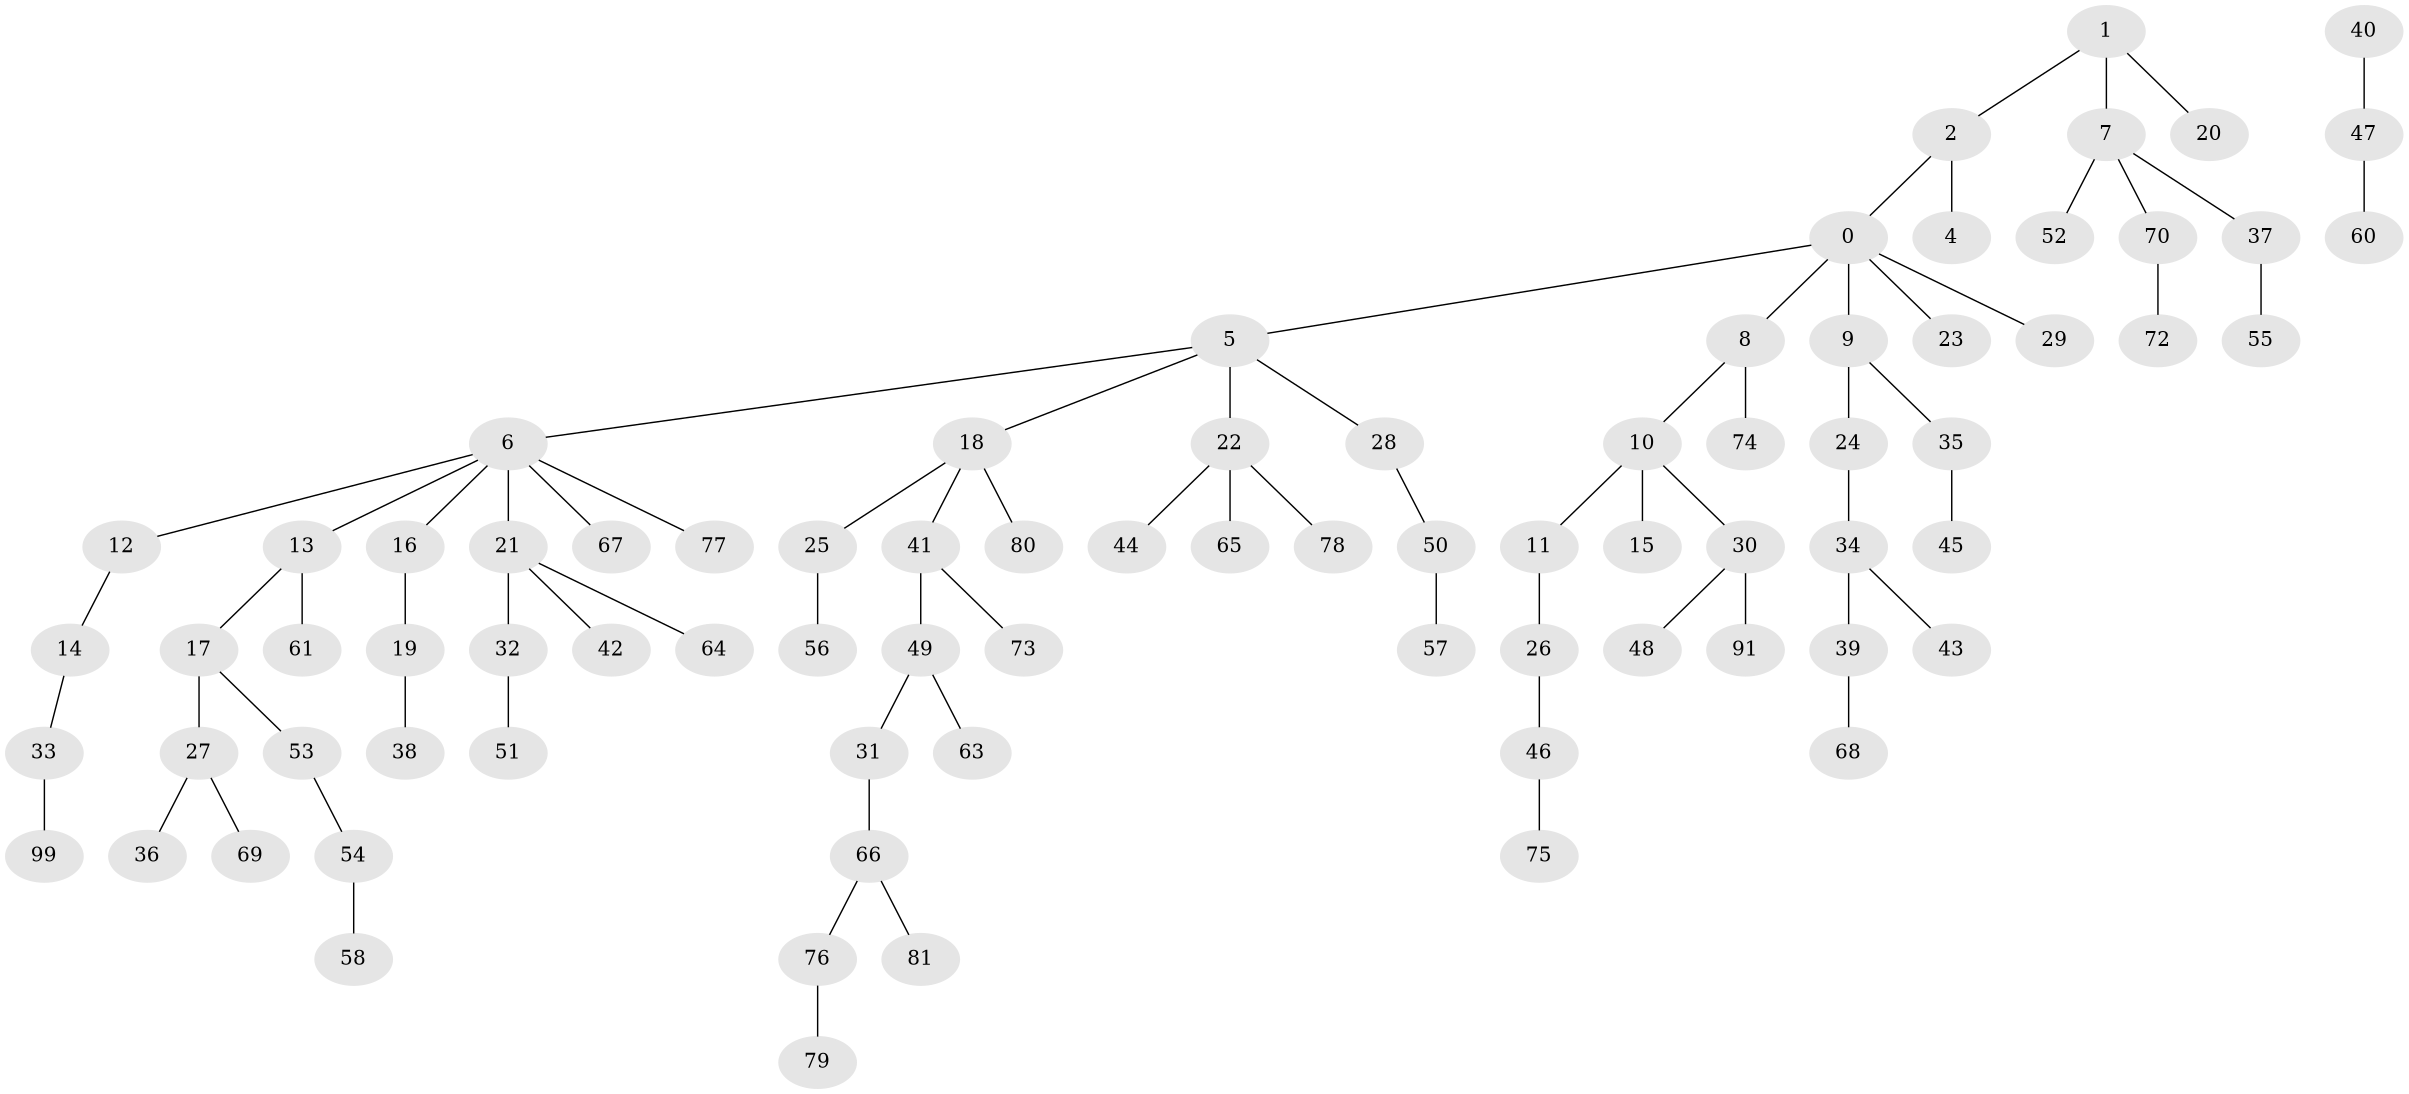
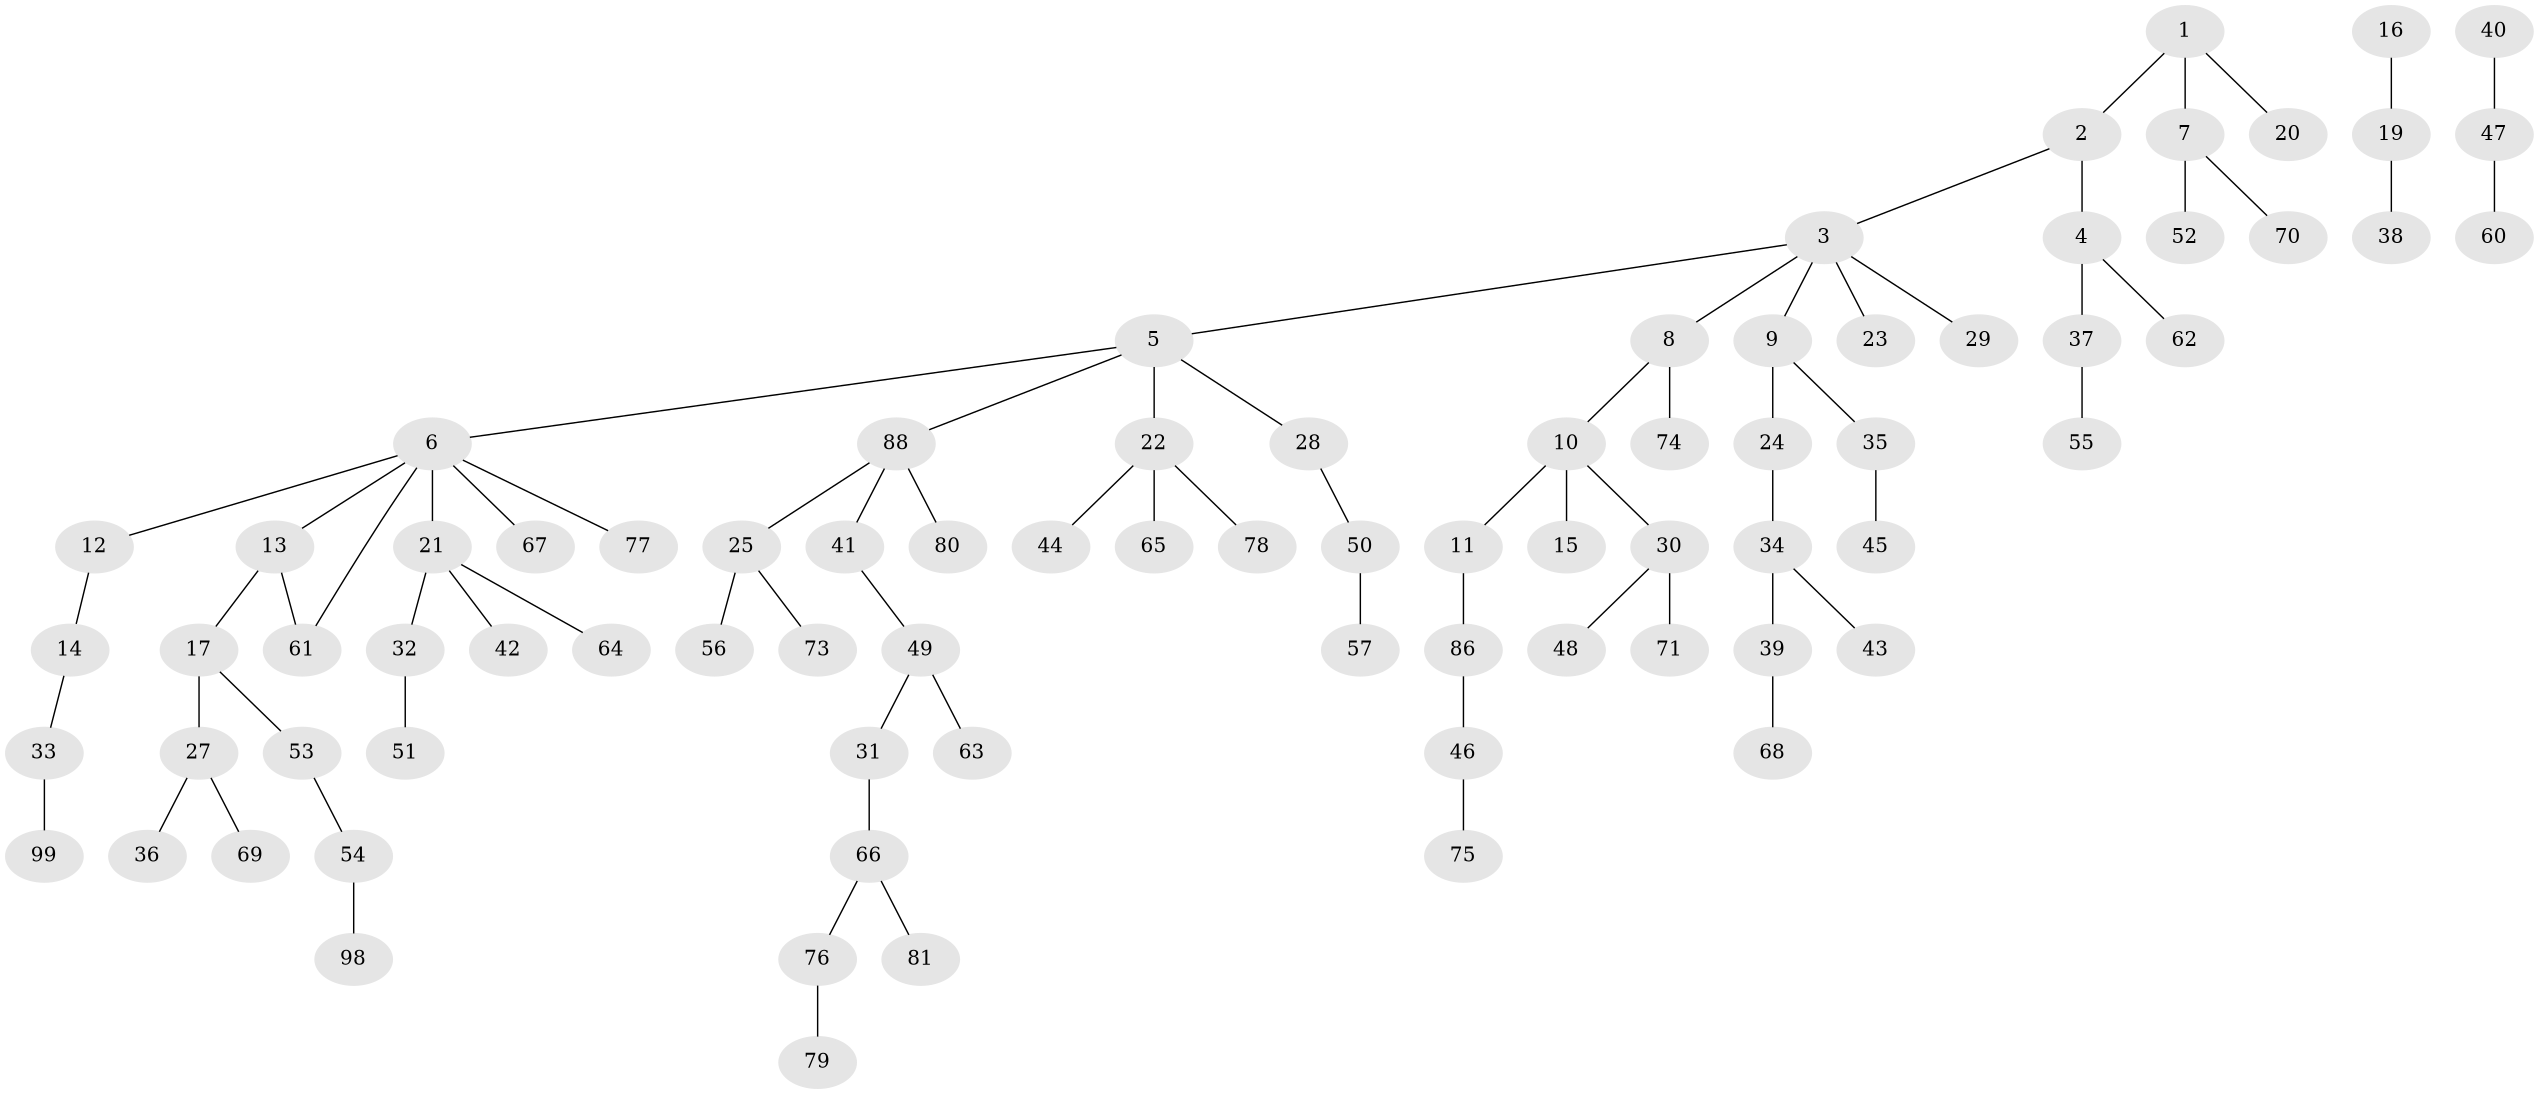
  graph {
    node [color=gray90 style=filled]
    1
    2
    7
    20
-   3 [label=0]
+   3
    4
    52
    70
    5
    8
    9
    23
    29
    37
+   62
    6
-   18
+   18 [label=88]
    22
    28
    10
    74
    24
    35
    55
    12
    13
    16
    21
    67
    77
    25
    41
    80
    44
    65
    78
    50
    14
    17
    61
    19
    32
    42
    64
-   72
    11
    15
    30
    34
    45
-   26
+   26 [label=86]
    48
-   71 [label=91]
+   71
    46
    33
    27
    53
    n58 [label=99]
    38
    36
    69
    54
    56
    49
    73
    51
    39
    43
    31
    66
    75
    57
    76
    81
    68
    40
    47
    60
    63
-   58
+   58 [label=98]
    79
    1 -- 2
    1 -- 7
    1 -- 20
    2 -- 3
    2 -- 4
    7 -- 52
    7 -- 70
    3 -- 5
    3 -- 8
    3 -- 9
    3 -- 23
    3 -- 29
-   7 -- 37
-   70 -- 72
+   4 -- 37
+   4 -- 62
    5 -- 6
    5 -- 18
    5 -- 22
    5 -- 28
    8 -- 10
    8 -- 74
    9 -- 24
    9 -- 35
    37 -- 55
    6 -- 12
    6 -- 13
-   6 -- 16
+   6 -- 61
    6 -- 21
    6 -- 67
    6 -- 77
    18 -- 25
    18 -- 41
    18 -- 80
    22 -- 44
    22 -- 65
    22 -- 78
    28 -- 50
    10 -- 11
    10 -- 15
    10 -- 30
    24 -- 34
    35 -- 45
    12 -- 14
    13 -- 17
    13 -- 61
    16 -- 19
    21 -- 32
    21 -- 42
    21 -- 64
    25 -- 56
    41 -- 49
-   41 -- 73
+   25 -- 73
    50 -- 57
    14 -- 33
    17 -- 27
    17 -- 53
    19 -- 38
    32 -- 51
    11 -- 26
    30 -- 48
    30 -- 71
    34 -- 39
    34 -- 43
    26 -- 46
    46 -- 75
    33 -- n58
    27 -- 36
    27 -- 69
    53 -- 54
    54 -- 58
    49 -- 31
    49 -- 63
    39 -- 68
    31 -- 66
    66 -- 76
    66 -- 81
    76 -- 79
    40 -- 47
    47 -- 60
  }
